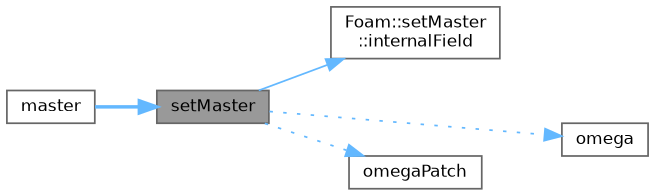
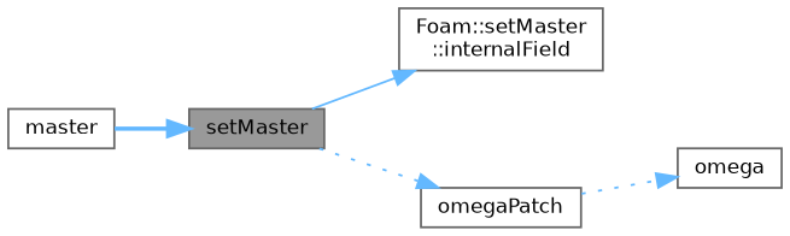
  digraph {
    rankdir=LR
    node [color=grey40 fillcolor=white fontname=Helvetica fontsize=10 shape=box style=filled]
    edge [color=steelblue1 fontname=Helvetica fontsize=10 labelfontname=Helvetica labelfontsize=10 style=dotted]
    n1 [color=gray40 fillcolor=grey60 fontcolor=black height=0.2 label=setMaster width=0.4]
    n2 [height=0.2 label="Foam::setMaster\l::internalField" width=0.4]
    n3 [height=0.2 label=omega width=0.4]
    n4 [height=0.2 label=omegaPatch width=0.4]
    n5 [height=0.2 label=master width=0.4]
    n1 -> n2 [style=solid]
-   n1 -> n3
+   n4 -> n3
    n1 -> n4
    n5 -> n1 [style=bold]
  }
